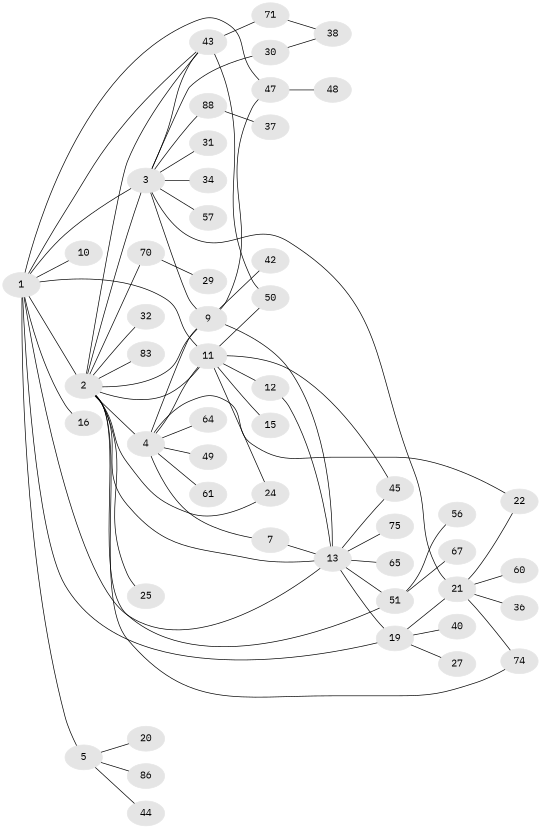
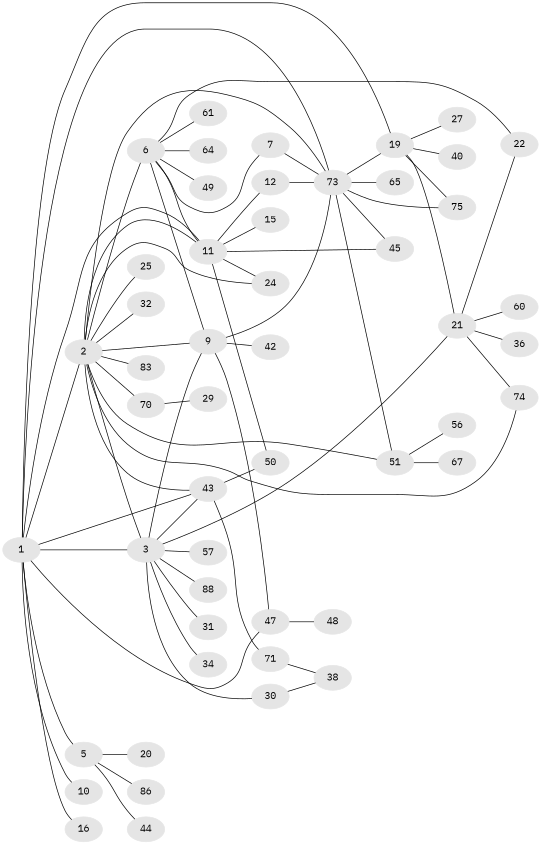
  graph {
    fontname="IBM Plex Mono"
    rankdir=LR
    node [color=gray90 fontname="IBM Plex Mono" style=filled]
    edge [fontname="IBM Plex Mono"]
    1 [super="+35"]
    2 [super="+17"]
    3 [super="+4"]
    5 [super="+54"]
    10
    11 [super="+53"]
-   13 [super="+23"]
+   13 [super="+23" label=73]
    16
    19 [super="+52"]
    43 [super="+56"]
    47 [super="+73"]
-   6 [super="+39" label=4]
+   6 [super="+39"]
    9 [super="+14"]
    24 [super="+46"]
    25
    32
    51 [super="+55"]
    n18 [label=83]
    70
    74
    21 [super="+69"]
    n22 [label=88]
    30 [super="+33"]
    31
    34
    57
    20 [super="+68"]
    n28 [label=86]
    44 [super="+59"]
    12 [super="+18"]
    15
    45 [super="+62"]
    50
    65
    75
    27
    40
    71
    48
    7
    22 [super="+41"]
    49
    61
    64
    42
    n46 [label=56]
    67
    29
    36
    60
-   37
    38 [super="+66"]
    1 -- 2
    1 -- 3
    1 -- 5
    1 -- 10
    1 -- 11
    1 -- 13
    1 -- 16
    1 -- 19
    1 -- 43
    1 -- 47 [weight=2]
    2 -- 3
    2 -- 11
    2 -- 13
    2 -- 43 [weight=2]
    2 -- 6 [weight=2]
    2 -- 9
    2 -- 24
    2 -- 25
    2 -- 32
    2 -- 51
    2 -- n18
    2 -- 70
    2 -- 74
    3 -- 43 [weight=2]
    3 -- 9
    3 -- 21
    3 -- n22
    3 -- 30
    3 -- 31
    3 -- 34
    3 -- 57
    5 -- 20
    5 -- n28
    5 -- 44
    11 -- 24
    11 -- 12
    11 -- 15
    11 -- 45
    11 -- 50
    13 -- 19
    13 -- 51
    13 -- 45
    13 -- 65
    13 -- 75
    19 -- 21
+   19 -- 75
    19 -- 27
    19 -- 40
    43 -- 50
    43 -- 71
    47 -- 48
    6 -- 11
    6 -- 9
    6 -- 7
    6 -- 22
    6 -- 49
    6 -- 61
    6 -- 64
    9 -- 13
    9 -- 47
    9 -- 42
    51 -- n46
    51 -- 67
    70 -- 29
    21 -- 74
    21 -- 22
    21 -- 36
    21 -- 60
-   n22 -- 37
    30 -- 38
    12 -- 13
    71 -- 38
    7 -- 13
  }
